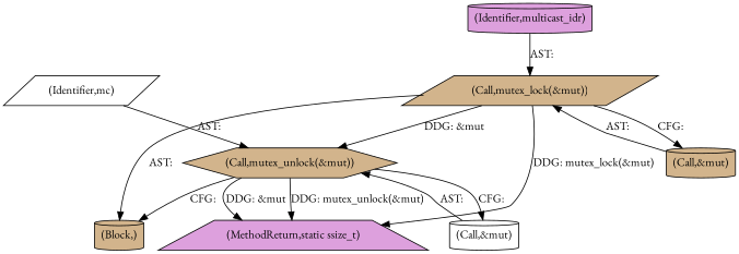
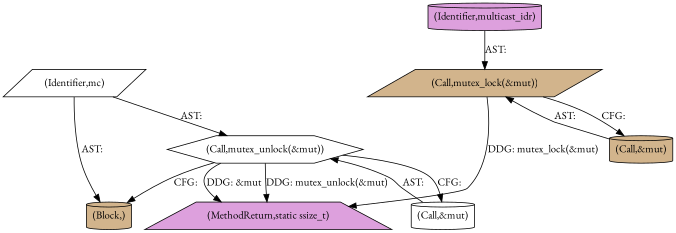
  digraph {
    fontname="EB Garamond"
    node [fillcolor=tan fontname="EB Garamond" shape=cylinder style=filled]
    edge [fontname="EB Garamond"]
-   n1 [label="(Call,mutex_unlock(&mut))" shape=hexagon]
+   n1 [fillcolor=white label="(Call,mutex_unlock(&mut))" shape=hexagon]
    n2 [fillcolor=white label="(Call,&mut)"]
    n3 [label="(Block,)"]
    n4 [fillcolor=plum label="(MethodReturn,static ssize_t)" shape=trapezium]
    n5 [label="(Call,mutex_lock(&mut))" shape=parallelogram]
    n6 [label="(Call,&mut)"]
    n7 [fillcolor=plum label="(Identifier,multicast_idr)"]
    n8 [fillcolor=white label="(Identifier,mc)" shape=parallelogram]
    n1 -> n2 [label="CFG: "]
    n1 -> n3 [label="CFG: "]
    n1 -> n4 [label="DDG: mutex_unlock(&mut)"]
    n1 -> n4 [label="DDG: &mut"]
    n2 -> n1 [label="AST: "]
-   n5 -> n1 [label="DDG: &mut"]
-   n5 -> n3 [label="AST: "]
+   n8 -> n3 [label="AST: "]
    n5 -> n4 [label="DDG: mutex_lock(&mut)"]
    n5 -> n6 [label="CFG: "]
    n6 -> n5 [label="AST: "]
    n7 -> n5 [label="AST: "]
    n8 -> n1 [label="AST: "]
  }
